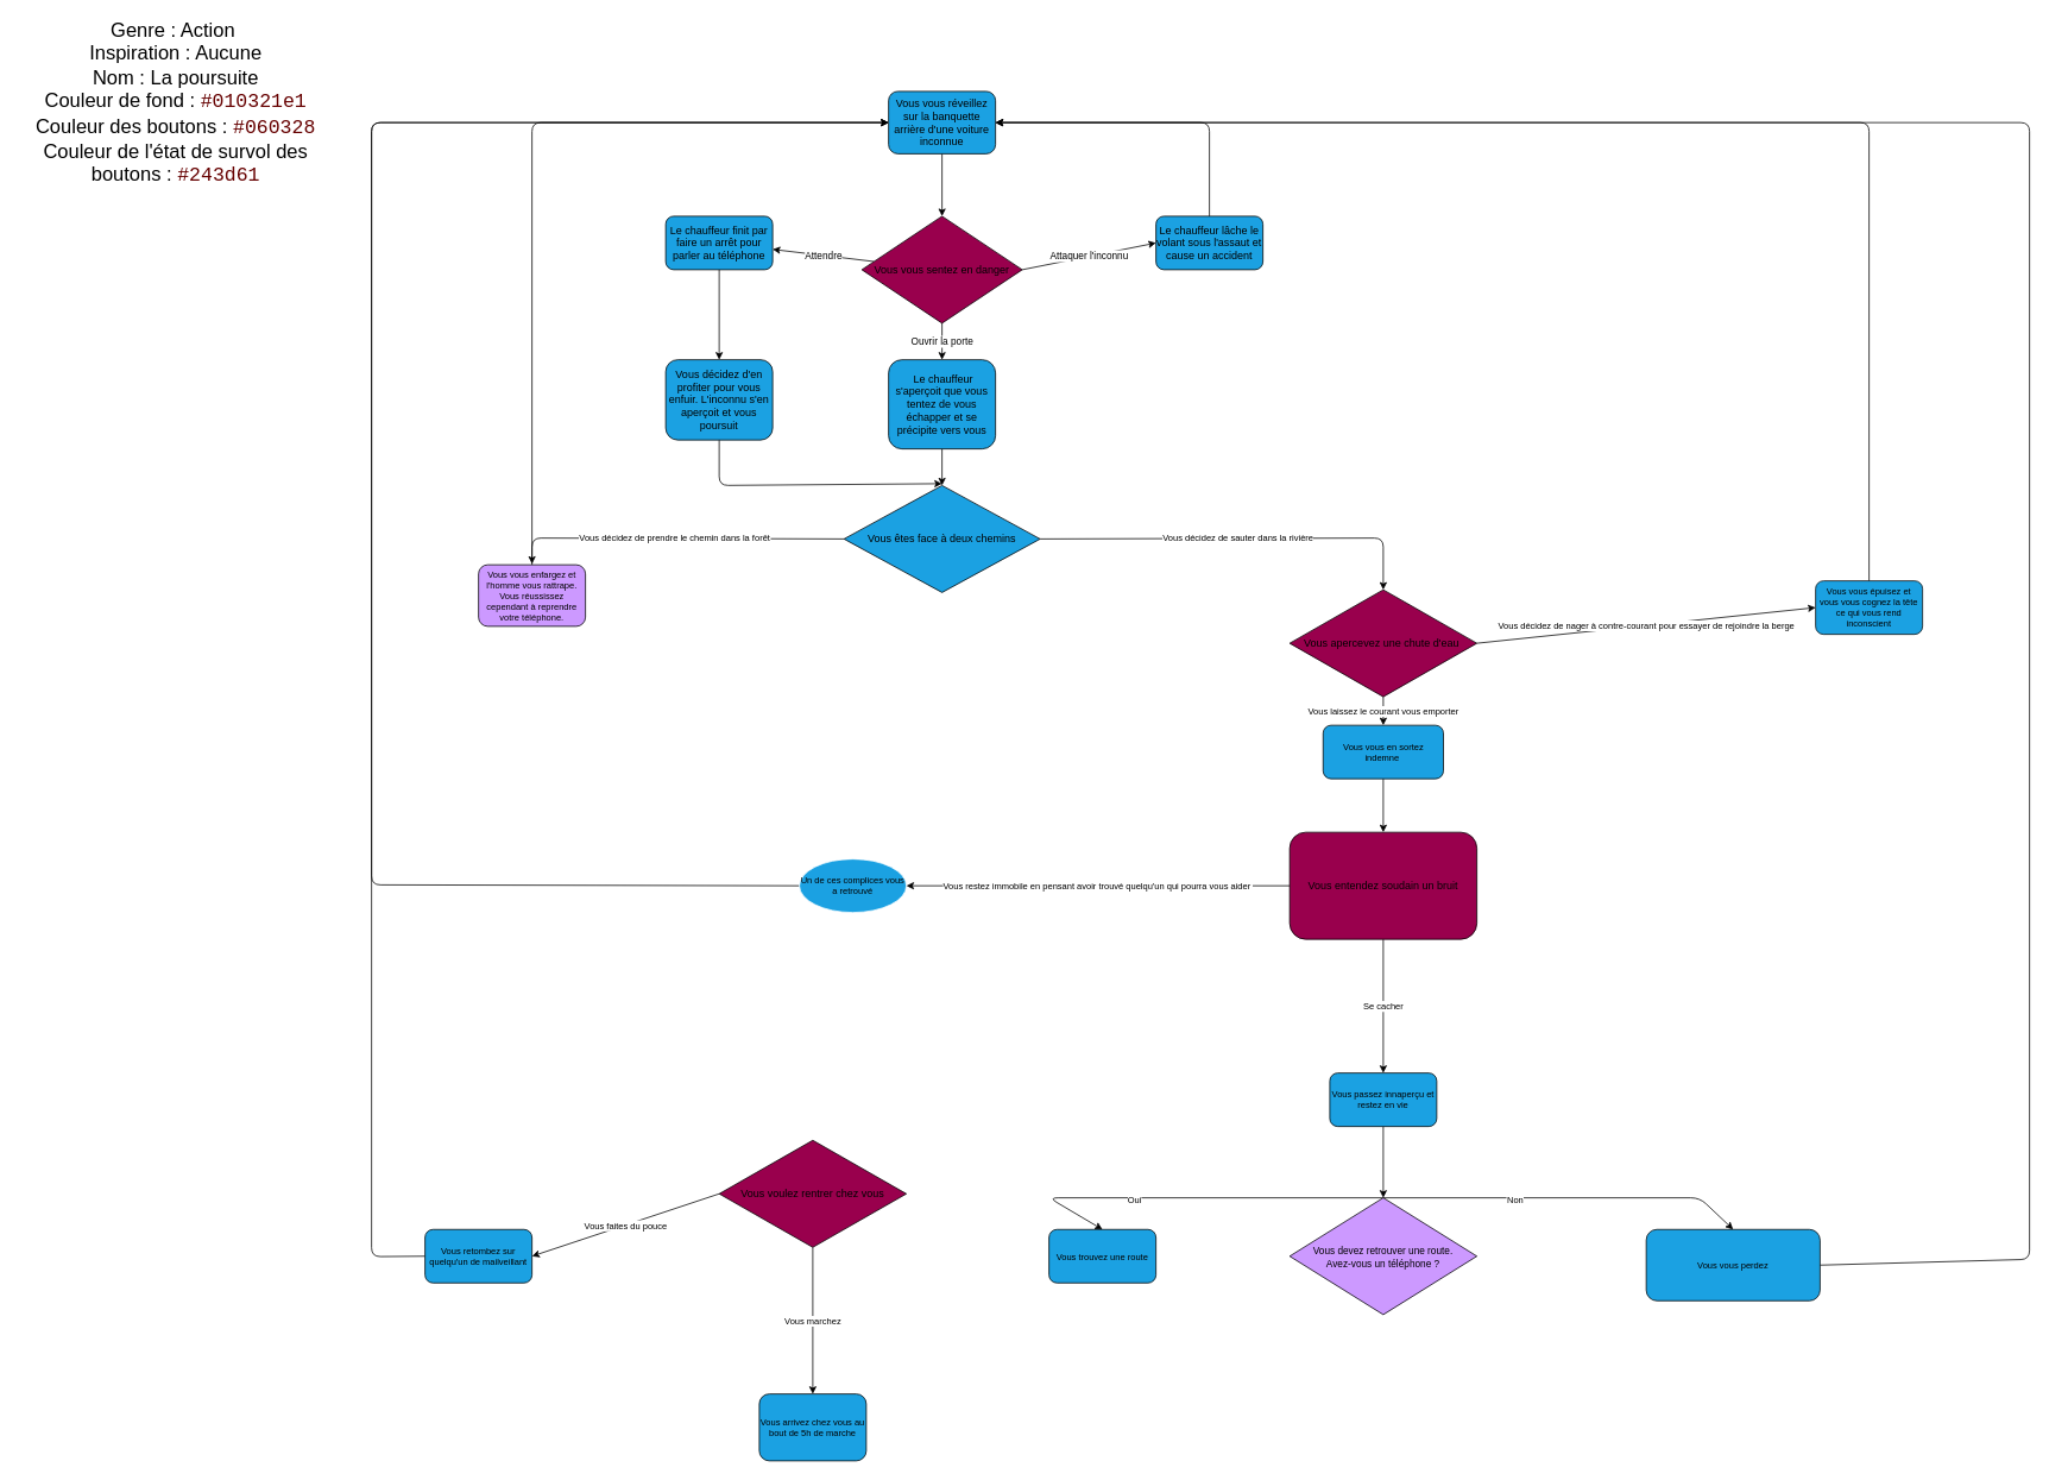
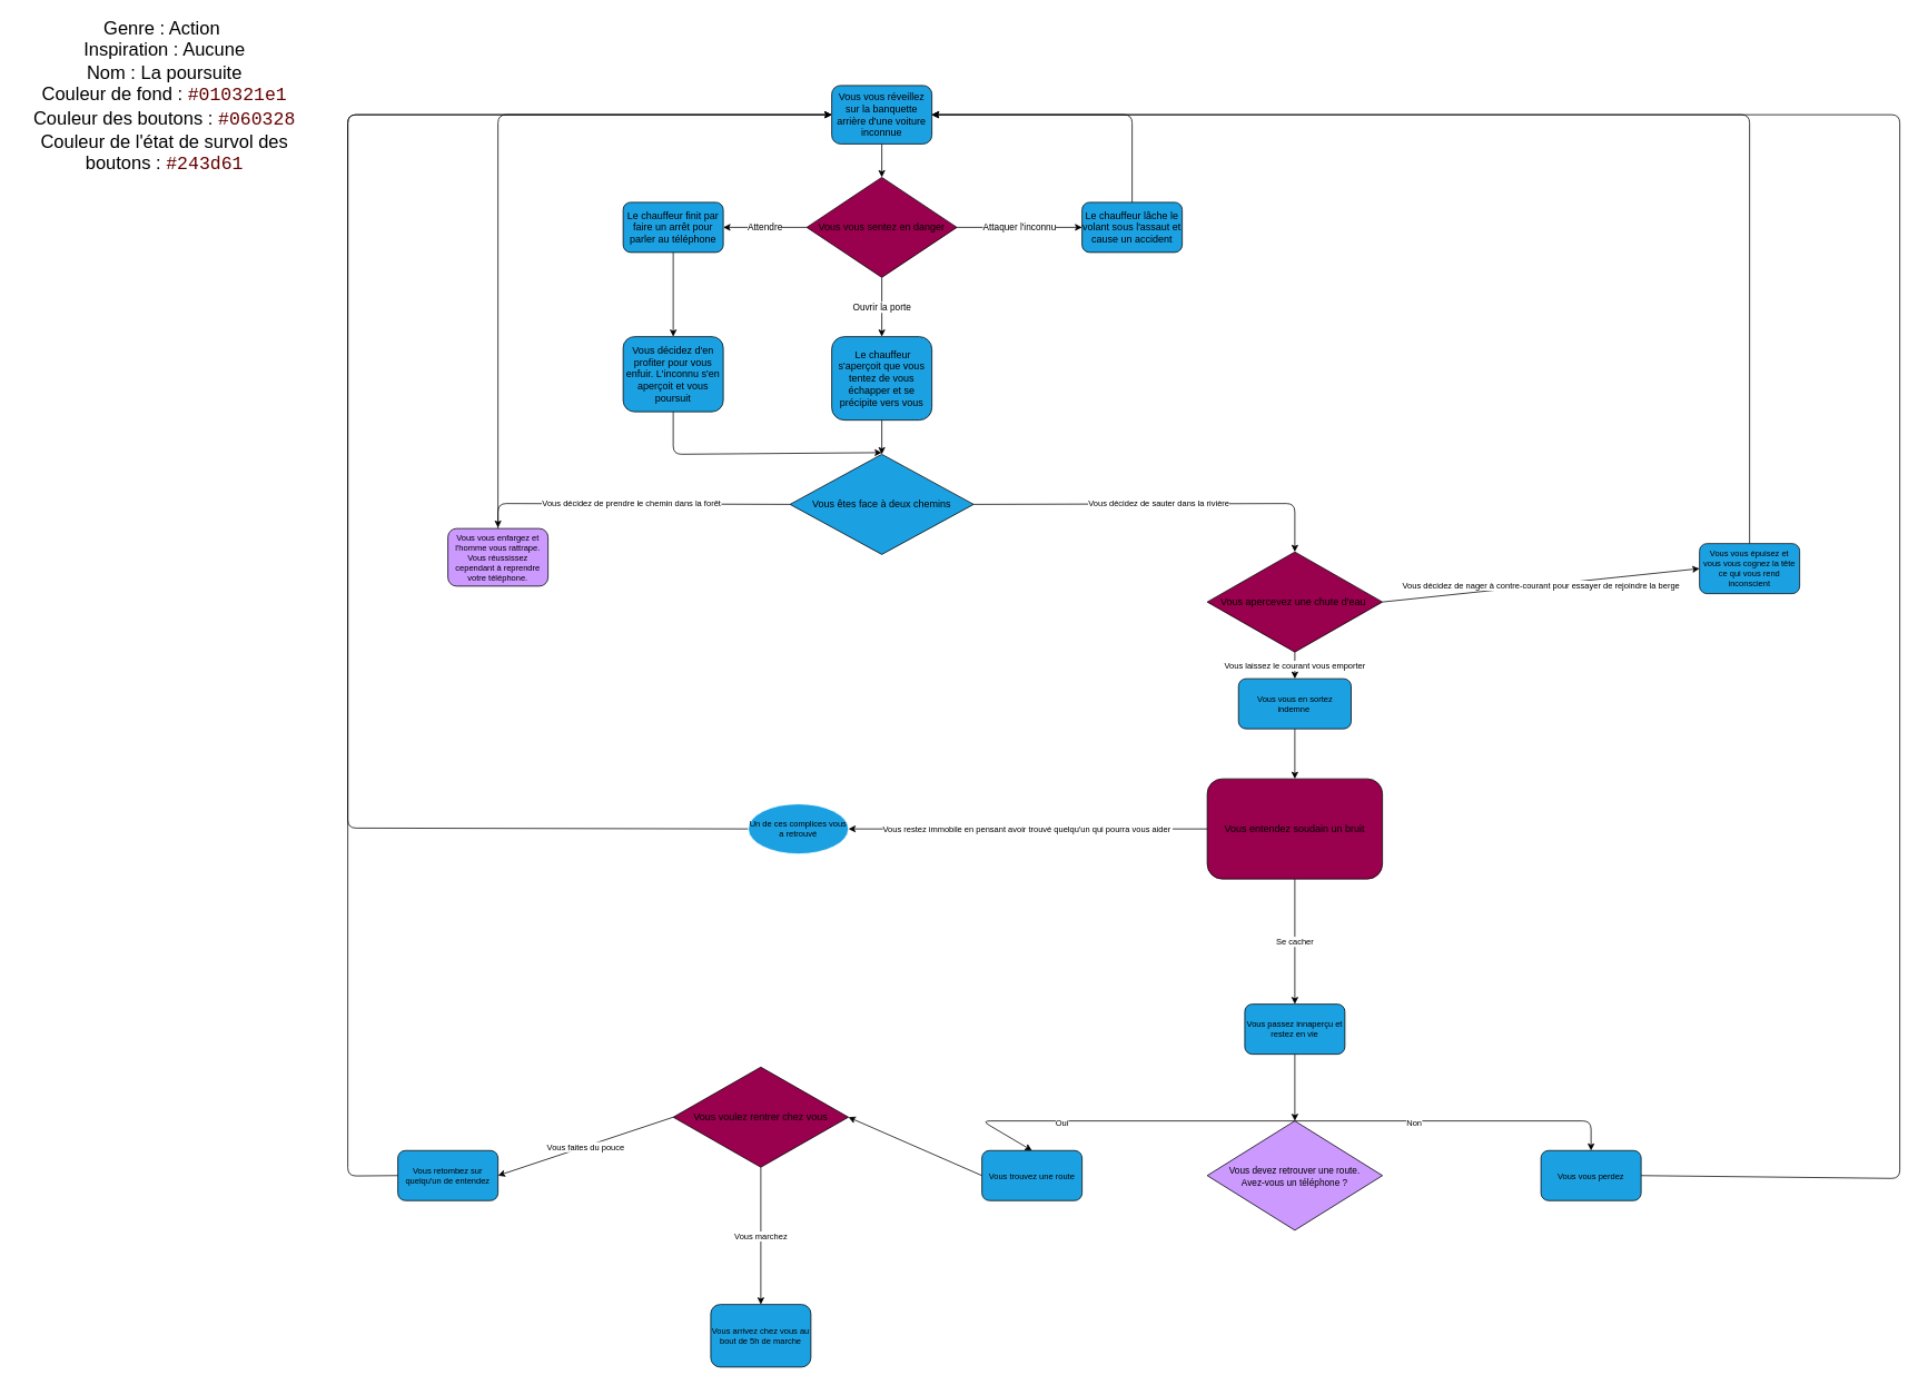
  <mxCell id="0" />
  <mxCell id="1" parent="0" />
  <mxCell id="2" style="edgeStyle=none;html=1;fontColor=#000000;strokeColor=#000000;" parent="1" source="3" target="7" edge="1"><mxGeometry relative="1" as="geometry" /></mxCell>
  <mxCell id="3" value="Vous vous réveillez sur la banquette arrière d'une voiture inconnue" style="rounded=1;whiteSpace=wrap;html=1;fillColor=#1ba1e2;fontColor=#000000;strokeColor=#000000;" parent="1" vertex="1"><mxGeometry x="996" y="102" width="120" height="70" as="geometry" /></mxCell>
  <mxCell id="4" value="&lt;span style=&quot;background-color: rgb(255 , 255 , 255)&quot;&gt;Attendre&lt;/span&gt;" style="edgeStyle=none;html=1;fontColor=#000000;strokeColor=#000000;" parent="1" source="7" target="9" edge="1"><mxGeometry relative="1" as="geometry" /></mxCell>
  <mxCell id="5" value="&lt;span style=&quot;background-color: rgb(255 , 255 , 255)&quot;&gt;Ouvrir la porte&lt;/span&gt;" style="edgeStyle=none;html=1;exitX=0.5;exitY=1;exitDx=0;exitDy=0;fontColor=#000000;strokeColor=#000000;" parent="1" source="7" target="11" edge="1"><mxGeometry relative="1" as="geometry" /></mxCell>
  <mxCell id="6" value="&lt;span style=&quot;background-color: rgb(255 , 255 , 255)&quot;&gt;Attaquer l'inconnu&lt;/span&gt;" style="edgeStyle=none;html=1;exitX=1;exitY=0.5;exitDx=0;exitDy=0;entryX=0;entryY=0.5;entryDx=0;entryDy=0;fontColor=#000000;strokeColor=#000000;" parent="1" source="7" target="13" edge="1"><mxGeometry relative="1" as="geometry" /></mxCell>
- <mxCell id="7" value="Vous vous sentez en danger" style="rhombus;whiteSpace=wrap;html=1;align=center;fillColor=#99004D;strokeColor=#000000;fontColor=#000000;" parent="1" vertex="1"><mxGeometry x="966" y="242" width="180" height="120" as="geometry" /></mxCell>
+ <mxCell id="7" value="Vous vous sentez en danger" style="rhombus;whiteSpace=wrap;html=1;align=center;fillColor=#99004D;strokeColor=#000000;fontColor=#000000;" parent="1" vertex="1"><mxGeometry x="966" y="212" width="180" height="120" as="geometry" /></mxCell>
  <mxCell id="8" style="edgeStyle=none;html=1;exitX=0.5;exitY=1;exitDx=0;exitDy=0;entryX=0.5;entryY=0;entryDx=0;entryDy=0;fontColor=#000000;strokeColor=#000000;" parent="1" source="9" target="18" edge="1"><mxGeometry relative="1" as="geometry" /></mxCell>
  <mxCell id="9" value="Le chauffeur finit par faire un arrêt pour parler au téléphone" style="rounded=1;whiteSpace=wrap;html=1;fillColor=#1ba1e2;fontColor=#000000;strokeColor=#000000;" parent="1" vertex="1"><mxGeometry x="746" y="242" width="120" height="60" as="geometry" /></mxCell>
  <mxCell id="10" style="edgeStyle=none;html=1;exitX=0.5;exitY=1;exitDx=0;exitDy=0;entryX=0.5;entryY=0;entryDx=0;entryDy=0;fontColor=#000000;strokeColor=#000000;" parent="1" source="11" target="16" edge="1"><mxGeometry relative="1" as="geometry" /></mxCell>
  <mxCell id="11" value="&amp;nbsp;Le chauffeur s'aperçoit que vous tentez de vous échapper et se précipite vers vous" style="rounded=1;whiteSpace=wrap;html=1;fillColor=#1ba1e2;strokeColor=#000000;fontColor=#000000;" parent="1" vertex="1"><mxGeometry x="996" y="403" width="120" height="100" as="geometry" /></mxCell>
  <mxCell id="12" style="edgeStyle=none;html=1;exitX=0.5;exitY=0;exitDx=0;exitDy=0;entryX=1;entryY=0.5;entryDx=0;entryDy=0;fontColor=#000000;strokeColor=#000000;" parent="1" source="13" target="3" edge="1"><mxGeometry relative="1" as="geometry"><Array as="points"><mxPoint x="1356" y="137" /></Array></mxGeometry></mxCell>
  <mxCell id="13" value="Le chauffeur lâche le volant sous l'assaut et cause un accident" style="rounded=1;whiteSpace=wrap;html=1;fillColor=#1ba1e2;fontColor=#000000;strokeColor=#000000;" parent="1" vertex="1"><mxGeometry x="1296" y="242" width="120" height="60" as="geometry" /></mxCell>
  <mxCell id="14" value="&lt;span style=&quot;background-color: rgb(255 , 255 , 255)&quot;&gt;Vous décidez de prendre le chemin dans la forêt&lt;/span&gt;" style="edgeStyle=none;html=1;exitX=0;exitY=0.5;exitDx=0;exitDy=0;fontSize=10;fontColor=#000000;strokeColor=#000000;" parent="1" source="16" edge="1"><mxGeometry relative="1" as="geometry"><mxPoint x="596" y="632" as="targetPoint" /><Array as="points"><mxPoint x="596" y="603" /></Array></mxGeometry></mxCell>
  <mxCell id="15" value="&lt;span style=&quot;background-color: rgb(255 , 255 , 255)&quot;&gt;Vous décidez de sauter dans la rivière&lt;/span&gt;" style="edgeStyle=none;html=1;exitX=1;exitY=0.5;exitDx=0;exitDy=0;fontSize=10;entryX=0.5;entryY=0;entryDx=0;entryDy=0;fontColor=#000000;strokeColor=#000000;" parent="1" source="16" target="23" edge="1"><mxGeometry relative="1" as="geometry"><mxPoint x="1551" y="603" as="targetPoint" /><Array as="points"><mxPoint x="1551" y="603" /></Array></mxGeometry></mxCell>
  <mxCell id="16" value="&lt;div&gt;&lt;span&gt;Vous êtes face à deux chemins&lt;/span&gt;&lt;/div&gt;" style="rhombus;whiteSpace=wrap;html=1;align=center;fillColor=#1ba1e2;strokeColor=#000000;fontColor=#000000;" parent="1" vertex="1"><mxGeometry x="946" y="544" width="220" height="120" as="geometry" /></mxCell>
  <mxCell id="17" style="edgeStyle=none;html=1;exitX=0.5;exitY=1;exitDx=0;exitDy=0;fontSize=10;fontColor=#000000;strokeColor=#000000;" parent="1" source="18" edge="1"><mxGeometry relative="1" as="geometry"><Array as="points"><mxPoint x="806" y="544" /></Array><mxPoint x="1056" y="542" as="targetPoint" /></mxGeometry></mxCell>
  <mxCell id="18" value="Vous décidez d'en profiter pour vous enfuir. L'inconnu s'en aperçoit et vous poursuit" style="rounded=1;whiteSpace=wrap;html=1;fillColor=#1ba1e2;strokeColor=#000000;fontColor=#000000;" parent="1" vertex="1"><mxGeometry x="746" y="403" width="120" height="90" as="geometry" /></mxCell>
  <mxCell id="19" style="edgeStyle=none;html=1;exitX=0.5;exitY=0;exitDx=0;exitDy=0;entryX=0;entryY=0.5;entryDx=0;entryDy=0;fontSize=10;entryPerimeter=0;fontColor=#000000;strokeColor=#000000;" parent="1" source="20" target="3" edge="1"><mxGeometry relative="1" as="geometry"><Array as="points"><mxPoint x="596" y="137" /></Array></mxGeometry></mxCell>
  <mxCell id="20" value="Vous vous enfargez et l'homme vous rattrape.&lt;br&gt;Vous réussissez cependant à reprendre votre téléphone." style="rounded=1;whiteSpace=wrap;html=1;fontSize=10;fillColor=#CC99FF;fontColor=#000000;strokeColor=#000000;" parent="1" vertex="1"><mxGeometry x="536" y="633" width="120" height="69" as="geometry" /></mxCell>
  <mxCell id="21" value="&lt;span style=&quot;background-color: rgb(255 , 255 , 255)&quot;&gt;Vous décidez de nager à contre-courant pour essayer de rejoindre la berge&lt;/span&gt;" style="edgeStyle=none;html=1;exitX=1;exitY=0.5;exitDx=0;exitDy=0;entryX=0;entryY=0.5;entryDx=0;entryDy=0;fontSize=10;fontColor=#000000;strokeColor=#000000;" parent="1" source="23" target="25" edge="1"><mxGeometry relative="1" as="geometry" /></mxCell>
  <mxCell id="22" value="&lt;span style=&quot;background-color: rgb(255 , 255 , 255)&quot;&gt;Vous laissez le courant vous emporter&lt;/span&gt;" style="edgeStyle=none;html=1;exitX=0.5;exitY=1;exitDx=0;exitDy=0;entryX=0.5;entryY=0;entryDx=0;entryDy=0;fontSize=10;fontColor=#000000;strokeColor=#000000;" parent="1" source="23" target="27" edge="1"><mxGeometry relative="1" as="geometry" /></mxCell>
  <mxCell id="23" value="Vous apercevez une chute d'eau&amp;nbsp;" style="rhombus;whiteSpace=wrap;html=1;align=center;fillColor=#99004D;strokeColor=#000000;fontColor=#000000;" parent="1" vertex="1"><mxGeometry x="1446" y="661" width="210" height="120" as="geometry" /></mxCell>
  <mxCell id="24" style="edgeStyle=none;html=1;exitX=0.5;exitY=0;exitDx=0;exitDy=0;entryX=1;entryY=0.5;entryDx=0;entryDy=0;fontSize=10;fontColor=#000000;strokeColor=#000000;" parent="1" source="25" target="3" edge="1"><mxGeometry relative="1" as="geometry"><Array as="points"><mxPoint x="2096" y="137" /></Array></mxGeometry></mxCell>
  <mxCell id="25" value="Vous vous épuisez et vous vous cognez la tête ce qui vous rend inconscient" style="rounded=1;whiteSpace=wrap;html=1;fontSize=10;fillColor=#1ba1e2;fontColor=#000000;strokeColor=#0D0D0D;" parent="1" vertex="1"><mxGeometry x="2036" y="651" width="120" height="60" as="geometry" /></mxCell>
  <mxCell id="26" style="edgeStyle=none;html=1;exitX=0.5;exitY=1;exitDx=0;exitDy=0;entryX=0.5;entryY=0;entryDx=0;entryDy=0;fontSize=10;fontColor=#000000;strokeColor=#000000;" parent="1" source="27" target="30" edge="1"><mxGeometry relative="1" as="geometry" /></mxCell>
  <mxCell id="27" value="Vous vous en sortez indemne&amp;nbsp;" style="rounded=1;whiteSpace=wrap;html=1;fontSize=10;fillColor=#1ba1e2;fontColor=#000000;strokeColor=#000000;" parent="1" vertex="1"><mxGeometry x="1483.5" y="813" width="135" height="60" as="geometry" /></mxCell>
  <mxCell id="28" value="&lt;span style=&quot;background-color: rgb(255 , 255 , 255)&quot;&gt;Vous restez immobile en pensant avoir trouvé quelqu'un qui pourra vous aider&amp;nbsp;&lt;/span&gt;" style="edgeStyle=none;html=1;exitX=0;exitY=0.5;exitDx=0;exitDy=0;entryX=1;entryY=0.5;entryDx=0;entryDy=0;fontSize=10;fontColor=#000000;strokeColor=#000000;" parent="1" source="30" target="32" edge="1"><mxGeometry relative="1" as="geometry" /></mxCell>
  <mxCell id="29" value="&lt;span style=&quot;background-color: rgb(255 , 255 , 255)&quot;&gt;Se cacher&lt;/span&gt;" style="edgeStyle=none;html=1;exitX=0.5;exitY=1;exitDx=0;exitDy=0;fontSize=10;fontColor=#000000;strokeColor=#000000;" parent="1" source="30" target="34" edge="1"><mxGeometry relative="1" as="geometry" /></mxCell>
  <mxCell id="30" value="Vous entendez soudain un bruit" style="whiteSpace=wrap;html=1;align=center;fillColor=#99004D;fontColor=#000000;strokeColor=#000000;rounded=1;" parent="1" vertex="1"><mxGeometry x="1446" y="933" width="210" height="120" as="geometry" /></mxCell>
  <mxCell id="31" style="edgeStyle=none;html=1;exitX=0;exitY=0.5;exitDx=0;exitDy=0;entryX=0;entryY=0.5;entryDx=0;entryDy=0;fontSize=10;fontColor=#000000;strokeColor=#000000;" parent="1" source="32" target="3" edge="1"><mxGeometry relative="1" as="geometry"><Array as="points"><mxPoint x="416" y="992" /><mxPoint x="416" y="137" /></Array></mxGeometry></mxCell>
  <mxCell id="32" value="Un de ces complices vous a retrouvé" style="ellipse;whiteSpace=wrap;html=1;fontSize=10;fillColor=#1ba1e2;fontColor=#000000;strokeColor=#FFFFFF;" parent="1" vertex="1"><mxGeometry x="896" y="963" width="120" height="60" as="geometry" /></mxCell>
  <mxCell id="33" style="edgeStyle=none;html=1;exitX=0.5;exitY=1;exitDx=0;exitDy=0;fontSize=10;fontColor=#000000;strokeColor=#000000;" parent="1" source="34" target="39" edge="1"><mxGeometry relative="1" as="geometry" /></mxCell>
  <mxCell id="34" value="Vous passez innaperçu et restez en vie" style="rounded=1;whiteSpace=wrap;html=1;fontSize=10;fillColor=#1ba1e2;fontColor=#000000;strokeColor=#000000;" parent="1" vertex="1"><mxGeometry x="1491" y="1203" width="120" height="60" as="geometry" /></mxCell>
  <mxCell id="35" style="edgeStyle=none;html=1;exitX=0.5;exitY=0;exitDx=0;exitDy=0;entryX=0.5;entryY=0;entryDx=0;entryDy=0;fontSize=10;fontColor=#000000;strokeColor=#000000;" parent="1" source="39" target="41" edge="1"><mxGeometry relative="1" as="geometry"><Array as="points"><mxPoint x="1176" y="1343" /></Array></mxGeometry></mxCell>
  <mxCell id="36" value="&lt;span style=&quot;background-color: rgb(255 , 255 , 255)&quot;&gt;Oui&lt;/span&gt;" style="edgeLabel;html=1;align=center;verticalAlign=middle;resizable=0;points=[];fontSize=10;fontColor=#000000;" parent="35" vertex="1" connectable="0"><mxGeometry x="0.258" y="1" relative="1" as="geometry"><mxPoint as="offset" /></mxGeometry></mxCell>
  <mxCell id="37" style="edgeStyle=none;html=1;exitX=0.5;exitY=0;exitDx=0;exitDy=0;entryX=0.5;entryY=0;entryDx=0;entryDy=0;fontSize=10;fontColor=#000000;strokeColor=#000000;" parent="1" source="39" target="43" edge="1"><mxGeometry relative="1" as="geometry"><Array as="points"><mxPoint x="1906" y="1343" /></Array></mxGeometry></mxCell>
  <mxCell id="38" value="&lt;span style=&quot;background-color: rgb(255 , 255 , 255)&quot;&gt;Non&lt;/span&gt;" style="edgeLabel;html=1;align=center;verticalAlign=middle;resizable=0;points=[];fontSize=10;fontColor=#000000;" parent="37" vertex="1" connectable="0"><mxGeometry x="-0.275" y="-1" relative="1" as="geometry"><mxPoint as="offset" /></mxGeometry></mxCell>
  <mxCell id="39" value="&lt;font style=&quot;font-size: 11px&quot;&gt;Vous devez retrouver une route.&lt;br&gt;Avez-vous un téléphone ?&lt;/font&gt;" style="rhombus;whiteSpace=wrap;html=1;align=center;fillColor=#CC99FF;fontColor=#000000;strokeColor=#000000;" parent="1" vertex="1"><mxGeometry x="1446" y="1343" width="210" height="131" as="geometry" /></mxCell>
+ <mxCell id="40" style="edgeStyle=none;html=1;exitX=0;exitY=0.5;exitDx=0;exitDy=0;entryX=1;entryY=0.5;entryDx=0;entryDy=0;fontSize=10;fontColor=#000000;strokeColor=#000000;" parent="1" source="41" target="46" edge="1"><mxGeometry relative="1" as="geometry" /></mxCell>
  <mxCell id="41" value="Vous trouvez une route" style="rounded=1;whiteSpace=wrap;html=1;fontSize=10;fillColor=#1ba1e2;fontColor=#000000;strokeColor=#000000;" parent="1" vertex="1"><mxGeometry x="1176" y="1378.5" width="120" height="60" as="geometry" /></mxCell>
  <mxCell id="42" style="edgeStyle=none;html=1;exitX=1;exitY=0.5;exitDx=0;exitDy=0;entryX=1;entryY=0.5;entryDx=0;entryDy=0;fontSize=10;strokeColor=#000000;" parent="1" source="43" target="3" edge="1"><mxGeometry relative="1" as="geometry"><Array as="points"><mxPoint x="2276" y="1412" /><mxPoint x="2276" y="137" /></Array></mxGeometry></mxCell>
- <mxCell id="43" value="Vous vous perdez" style="rounded=1;whiteSpace=wrap;html=1;fontSize=10;fillColor=#1ba1e2;fontColor=#000000;strokeColor=#000000;" parent="1" vertex="1"><mxGeometry x="1846" y="1378.5" width="195" height="80" as="geometry" /></mxCell>
+ <mxCell id="43" value="Vous vous perdez" style="rounded=1;whiteSpace=wrap;html=1;fontSize=10;fillColor=#1ba1e2;fontColor=#000000;strokeColor=#000000;" parent="1" vertex="1"><mxGeometry x="1846" y="1378.5" width="120" height="60" as="geometry" /></mxCell>
  <mxCell id="44" value="&lt;span style=&quot;background-color: rgb(255 , 255 , 255)&quot;&gt;Vous marchez&lt;/span&gt;" style="edgeStyle=none;html=1;exitX=0.5;exitY=1;exitDx=0;exitDy=0;fontSize=10;fontColor=#000000;strokeColor=#000000;" parent="1" source="46" target="47" edge="1"><mxGeometry relative="1" as="geometry" /></mxCell>
  <mxCell id="45" value="&lt;span style=&quot;background-color: rgb(255 , 255 , 255)&quot;&gt;Vous faites du pouce&lt;/span&gt;" style="edgeStyle=none;html=1;exitX=0;exitY=0.5;exitDx=0;exitDy=0;entryX=1;entryY=0.5;entryDx=0;entryDy=0;fontSize=10;fontColor=#000000;strokeColor=#000000;" parent="1" source="46" target="49" edge="1"><mxGeometry relative="1" as="geometry" /></mxCell>
  <mxCell id="46" value="Vous voulez rentrer chez vous" style="rhombus;whiteSpace=wrap;html=1;align=center;fillColor=#99004D;fontColor=#000000;strokeColor=#000000;" parent="1" vertex="1"><mxGeometry x="806" y="1278.5" width="210" height="120" as="geometry" /></mxCell>
  <mxCell id="47" value="Vous arrivez chez vous au bout de 5h de marche" style="rounded=1;whiteSpace=wrap;html=1;fontSize=10;fillColor=#1ba1e2;fontColor=#000000;strokeColor=#000000;" parent="1" vertex="1"><mxGeometry x="851" y="1563" width="120" height="75" as="geometry" /></mxCell>
  <mxCell id="48" style="edgeStyle=none;html=1;exitX=0;exitY=0.5;exitDx=0;exitDy=0;entryX=0;entryY=0.5;entryDx=0;entryDy=0;fontSize=11;fontColor=#000000;strokeColor=#000000;" parent="1" source="49" target="3" edge="1"><mxGeometry relative="1" as="geometry"><Array as="points"><mxPoint x="416" y="1409" /><mxPoint x="416" y="137" /></Array></mxGeometry></mxCell>
- <mxCell id="49" value="Vous retombez sur quelqu'un de mailveillant" style="rounded=1;whiteSpace=wrap;html=1;fontSize=10;fillColor=#1ba1e2;fontColor=#000000;strokeColor=#000000;" parent="1" vertex="1"><mxGeometry x="476" y="1378.5" width="120" height="60" as="geometry" /></mxCell>
+ <mxCell id="49" value="Vous retombez sur quelqu'un de entendez" style="rounded=1;whiteSpace=wrap;html=1;fontSize=10;fillColor=#1ba1e2;fontColor=#000000;strokeColor=#000000;" parent="1" vertex="1"><mxGeometry x="476" y="1378.5" width="120" height="60" as="geometry" /></mxCell>
  <mxCell id="50" value="&lt;font style=&quot;font-size: 22px&quot;&gt;&lt;font style=&quot;font-size: 22px&quot;&gt;&lt;font color=&quot;#000000&quot;&gt;Genre : Action&amp;nbsp;&lt;/font&gt;&lt;br&gt;&lt;font color=&quot;#000000&quot;&gt;Inspiration : Aucune&lt;/font&gt;&lt;br&gt;&lt;font color=&quot;#000000&quot;&gt;Nom : La poursuite&lt;/font&gt;&lt;br&gt;&lt;font color=&quot;#000000&quot;&gt;Couleur de fond :&amp;nbsp;&lt;/font&gt;&lt;span style=&quot;font-family: &amp;#34;consolas&amp;#34; , &amp;#34;courier new&amp;#34; , monospace&quot;&gt;&lt;font color=&quot;#660000&quot;&gt;#010321e1&lt;/font&gt;&lt;/span&gt;&lt;br&gt;&lt;font color=&quot;#000000&quot;&gt;Couleur des boutons :&amp;nbsp;&lt;/font&gt;&lt;span style=&quot;font-family: &amp;#34;consolas&amp;#34; , &amp;#34;courier new&amp;#34; , monospace&quot;&gt;&lt;font color=&quot;#660000&quot;&gt;#060328&lt;/font&gt;&lt;/span&gt;&lt;br&gt;&lt;font color=&quot;#000000&quot;&gt;Couleur de l'état de survol des boutons :&amp;nbsp;&lt;/font&gt;&lt;span style=&quot;font-family: &amp;#34;consolas&amp;#34; , &amp;#34;courier new&amp;#34; , monospace&quot;&gt;&lt;font color=&quot;#660000&quot;&gt;#243d61&lt;/font&gt;&lt;/span&gt;&lt;br&gt;&lt;/font&gt;&lt;font color=&quot;#000000&quot;&gt;&amp;nbsp;&lt;/font&gt;&lt;/font&gt;" style="text;html=1;strokeColor=none;fillColor=none;align=center;verticalAlign=middle;whiteSpace=wrap;rounded=0;strokeWidth=4;" parent="1" vertex="1"><mxGeometry x="20" y="20" width="353" height="218" as="geometry" /></mxCell>
